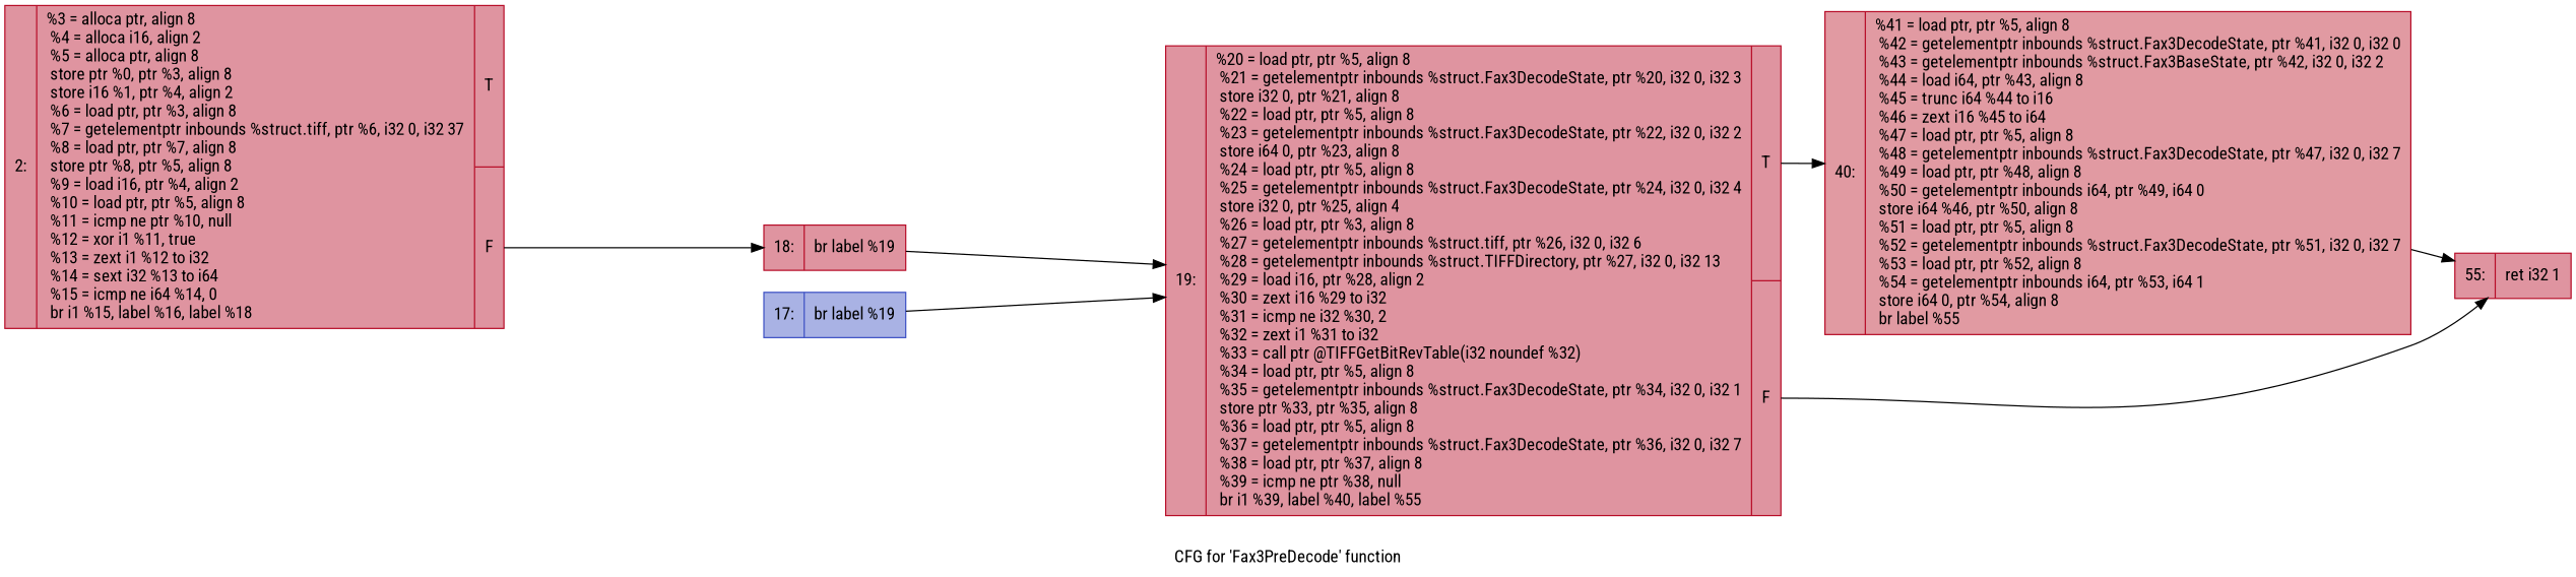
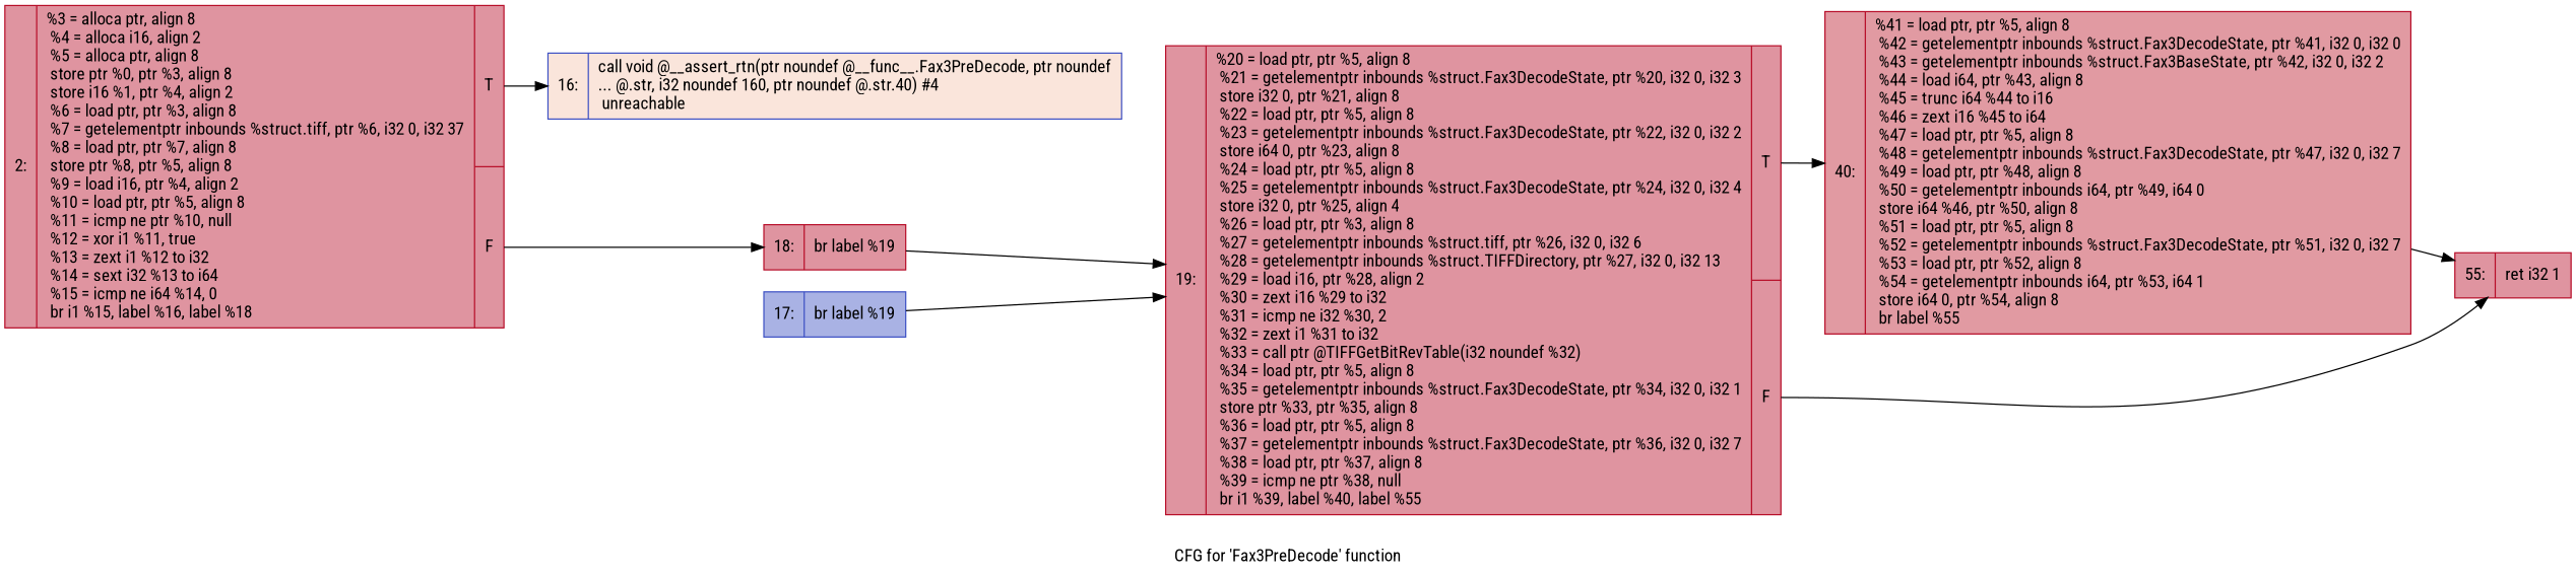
  digraph {
    label="CFG for 'Fax3PreDecode' function"
    rankdir=LR
    fontname="Roboto Condensed"
    node [color="#b70d28ff" fillcolor="#b70d2870" fontname="Roboto Condensed" shape=record style=filled]
    edge [fontname="Roboto Condensed"]
    n1 [label="{2:\l|  %3 = alloca ptr, align 8\l  %4 = alloca i16, align 2\l  %5 = alloca ptr, align 8\l  store ptr %0, ptr %3, align 8\l  store i16 %1, ptr %4, align 2\l  %6 = load ptr, ptr %3, align 8\l  %7 = getelementptr inbounds %struct.tiff, ptr %6, i32 0, i32 37\l  %8 = load ptr, ptr %7, align 8\l  store ptr %8, ptr %5, align 8\l  %9 = load i16, ptr %4, align 2\l  %10 = load ptr, ptr %5, align 8\l  %11 = icmp ne ptr %10, null\l  %12 = xor i1 %11, true\l  %13 = zext i1 %12 to i32\l  %14 = sext i32 %13 to i64\l  %15 = icmp ne i64 %14, 0\l  br i1 %15, label %16, label %18\l|{<s0>T|<s1>F}}"]
+   n2 [color="#3d50c3ff" fillcolor="#f4c5ad70" label="{16:\l|  call void @__assert_rtn(ptr noundef @__func__.Fax3PreDecode, ptr noundef\l... @.str, i32 noundef 160, ptr noundef @.str.40) #4\l  unreachable\l}"]
    n3 [label="{18:\l|  br label %19\l}"]
    n4 [label="{19:\l|  %20 = load ptr, ptr %5, align 8\l  %21 = getelementptr inbounds %struct.Fax3DecodeState, ptr %20, i32 0, i32 3\l  store i32 0, ptr %21, align 8\l  %22 = load ptr, ptr %5, align 8\l  %23 = getelementptr inbounds %struct.Fax3DecodeState, ptr %22, i32 0, i32 2\l  store i64 0, ptr %23, align 8\l  %24 = load ptr, ptr %5, align 8\l  %25 = getelementptr inbounds %struct.Fax3DecodeState, ptr %24, i32 0, i32 4\l  store i32 0, ptr %25, align 4\l  %26 = load ptr, ptr %3, align 8\l  %27 = getelementptr inbounds %struct.tiff, ptr %26, i32 0, i32 6\l  %28 = getelementptr inbounds %struct.TIFFDirectory, ptr %27, i32 0, i32 13\l  %29 = load i16, ptr %28, align 2\l  %30 = zext i16 %29 to i32\l  %31 = icmp ne i32 %30, 2\l  %32 = zext i1 %31 to i32\l  %33 = call ptr @TIFFGetBitRevTable(i32 noundef %32)\l  %34 = load ptr, ptr %5, align 8\l  %35 = getelementptr inbounds %struct.Fax3DecodeState, ptr %34, i32 0, i32 1\l  store ptr %33, ptr %35, align 8\l  %36 = load ptr, ptr %5, align 8\l  %37 = getelementptr inbounds %struct.Fax3DecodeState, ptr %36, i32 0, i32 7\l  %38 = load ptr, ptr %37, align 8\l  %39 = icmp ne ptr %38, null\l  br i1 %39, label %40, label %55\l|{<s0>T|<s1>F}}"]
    n5 [color="#3d50c3ff" fillcolor="#3d50c370" label="{17:\l|  br label %19\l}"]
    n6 [fillcolor="#bb1b2c70" label="{40:\l|  %41 = load ptr, ptr %5, align 8\l  %42 = getelementptr inbounds %struct.Fax3DecodeState, ptr %41, i32 0, i32 0\l  %43 = getelementptr inbounds %struct.Fax3BaseState, ptr %42, i32 0, i32 2\l  %44 = load i64, ptr %43, align 8\l  %45 = trunc i64 %44 to i16\l  %46 = zext i16 %45 to i64\l  %47 = load ptr, ptr %5, align 8\l  %48 = getelementptr inbounds %struct.Fax3DecodeState, ptr %47, i32 0, i32 7\l  %49 = load ptr, ptr %48, align 8\l  %50 = getelementptr inbounds i64, ptr %49, i64 0\l  store i64 %46, ptr %50, align 8\l  %51 = load ptr, ptr %5, align 8\l  %52 = getelementptr inbounds %struct.Fax3DecodeState, ptr %51, i32 0, i32 7\l  %53 = load ptr, ptr %52, align 8\l  %54 = getelementptr inbounds i64, ptr %53, i64 1\l  store i64 0, ptr %54, align 8\l  br label %55\l}"]
    n7 [label="{55:\l|  ret i32 1\l}"]
+   n1 -> n2 [tailport=s0]
    n1 -> n3 [tailport=s1]
    n3 -> n4
    n4 -> n6 [tailport=s0]
    n4 -> n7 [tailport=s1]
    n5 -> n4
    n6 -> n7
  }
